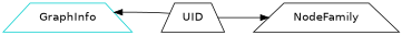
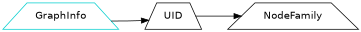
  digraph {
    fontname="DejaVu Sans"
    rankdir=LR
    node [fontname="DejaVu Sans" shape=trapezium]
    edge [fontname="DejaVu Sans"]
    n1 [color=cyan3 label=GraphInfo]
    UID
    NodeFamily
-   UID -> n1
+   n1 -> UID
    UID -> NodeFamily
  }
